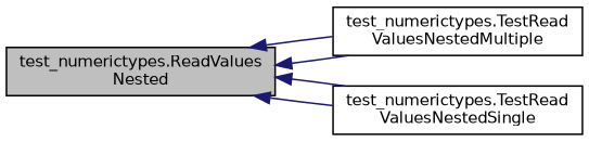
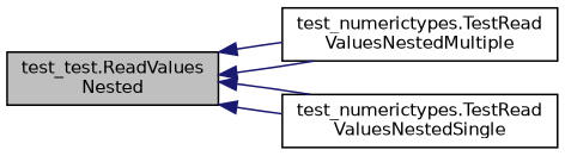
  digraph {
    rankdir=LR
    node [color=black fillcolor=white fontname=Helvetica fontsize=10 shape=record style=filled]
    edge [color=midnightblue dir=back fontname=Helvetica fontsize=10 labelfontname=Helvetica labelfontsize=10 style=solid]
-   n1 [fillcolor=grey75 fontcolor=black height=0.2 label="test_numerictypes.ReadValues\lNested" width=0.4]
+   n1 [fillcolor=grey75 fontcolor=black height=0.2 label="test_test.ReadValues\lNested" width=0.4]
    n2 [height=0.2 label="test_numerictypes.TestRead\lValuesNestedMultiple" width=0.4]
    n3 [height=0.2 label="test_numerictypes.TestRead\lValuesNestedSingle" width=0.4]
    n1 -> n2
    n1 -> n2
    n1 -> n3
    n1 -> n3
  }
